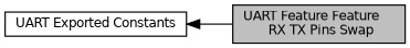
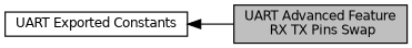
  digraph {
    rankdir=LR
    node [color=black fontname=Helvetica fontsize=10 shape=box style=filled]
    n1 [fillcolor=white height=0.2 label="UART Exported Constants" width=0.4]
-   n2 [fillcolor=grey75 fontcolor=black height=0.2 label="UART Feature Feature\l RX TX Pins Swap" width=0.4]
+   n2 [fillcolor=grey75 fontcolor=black height=0.2 label="UART Advanced Feature\l RX TX Pins Swap" width=0.4]
    n1 -> n2 [dir=back fontname=Helvetica fontsize=10 labelfontname=Helvetica labelfontsize=10 shape=plaintext style=solid]
  }
